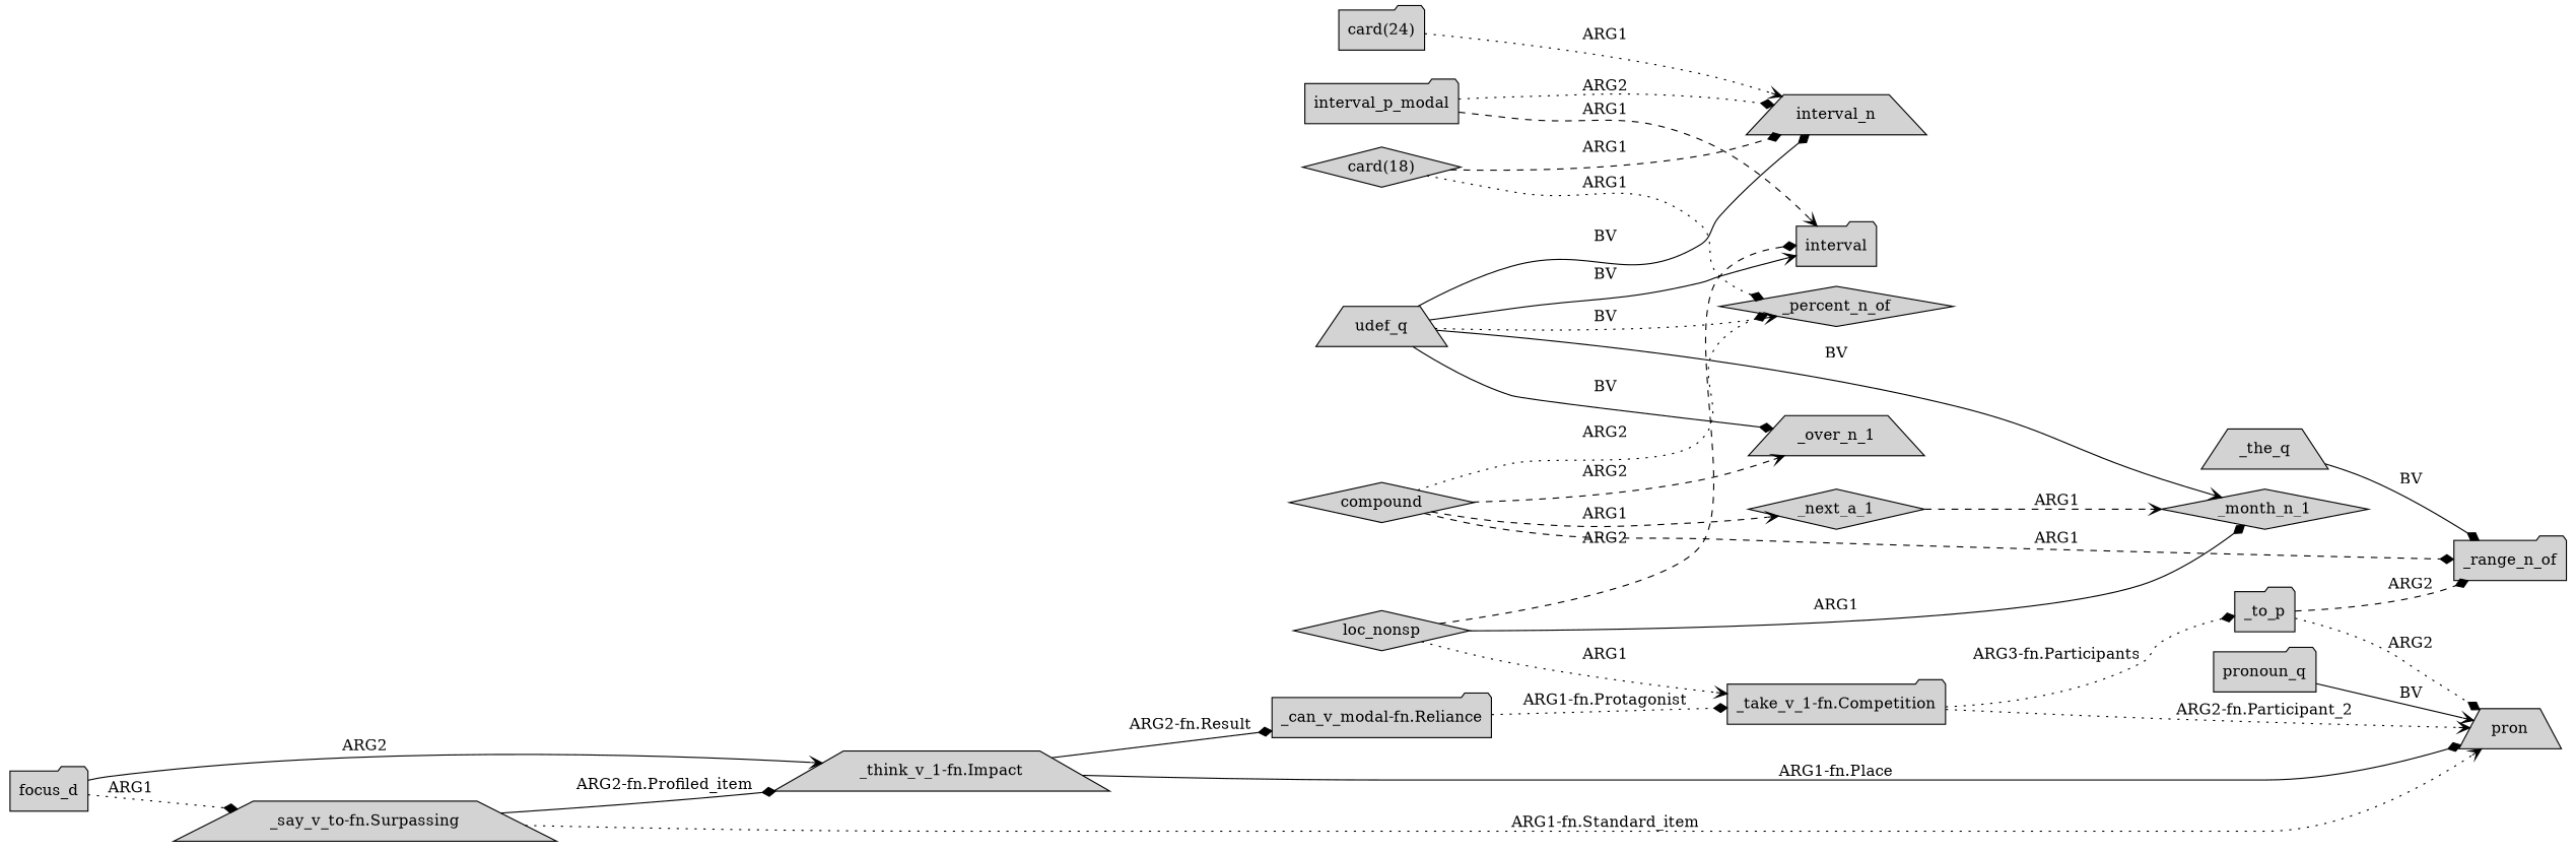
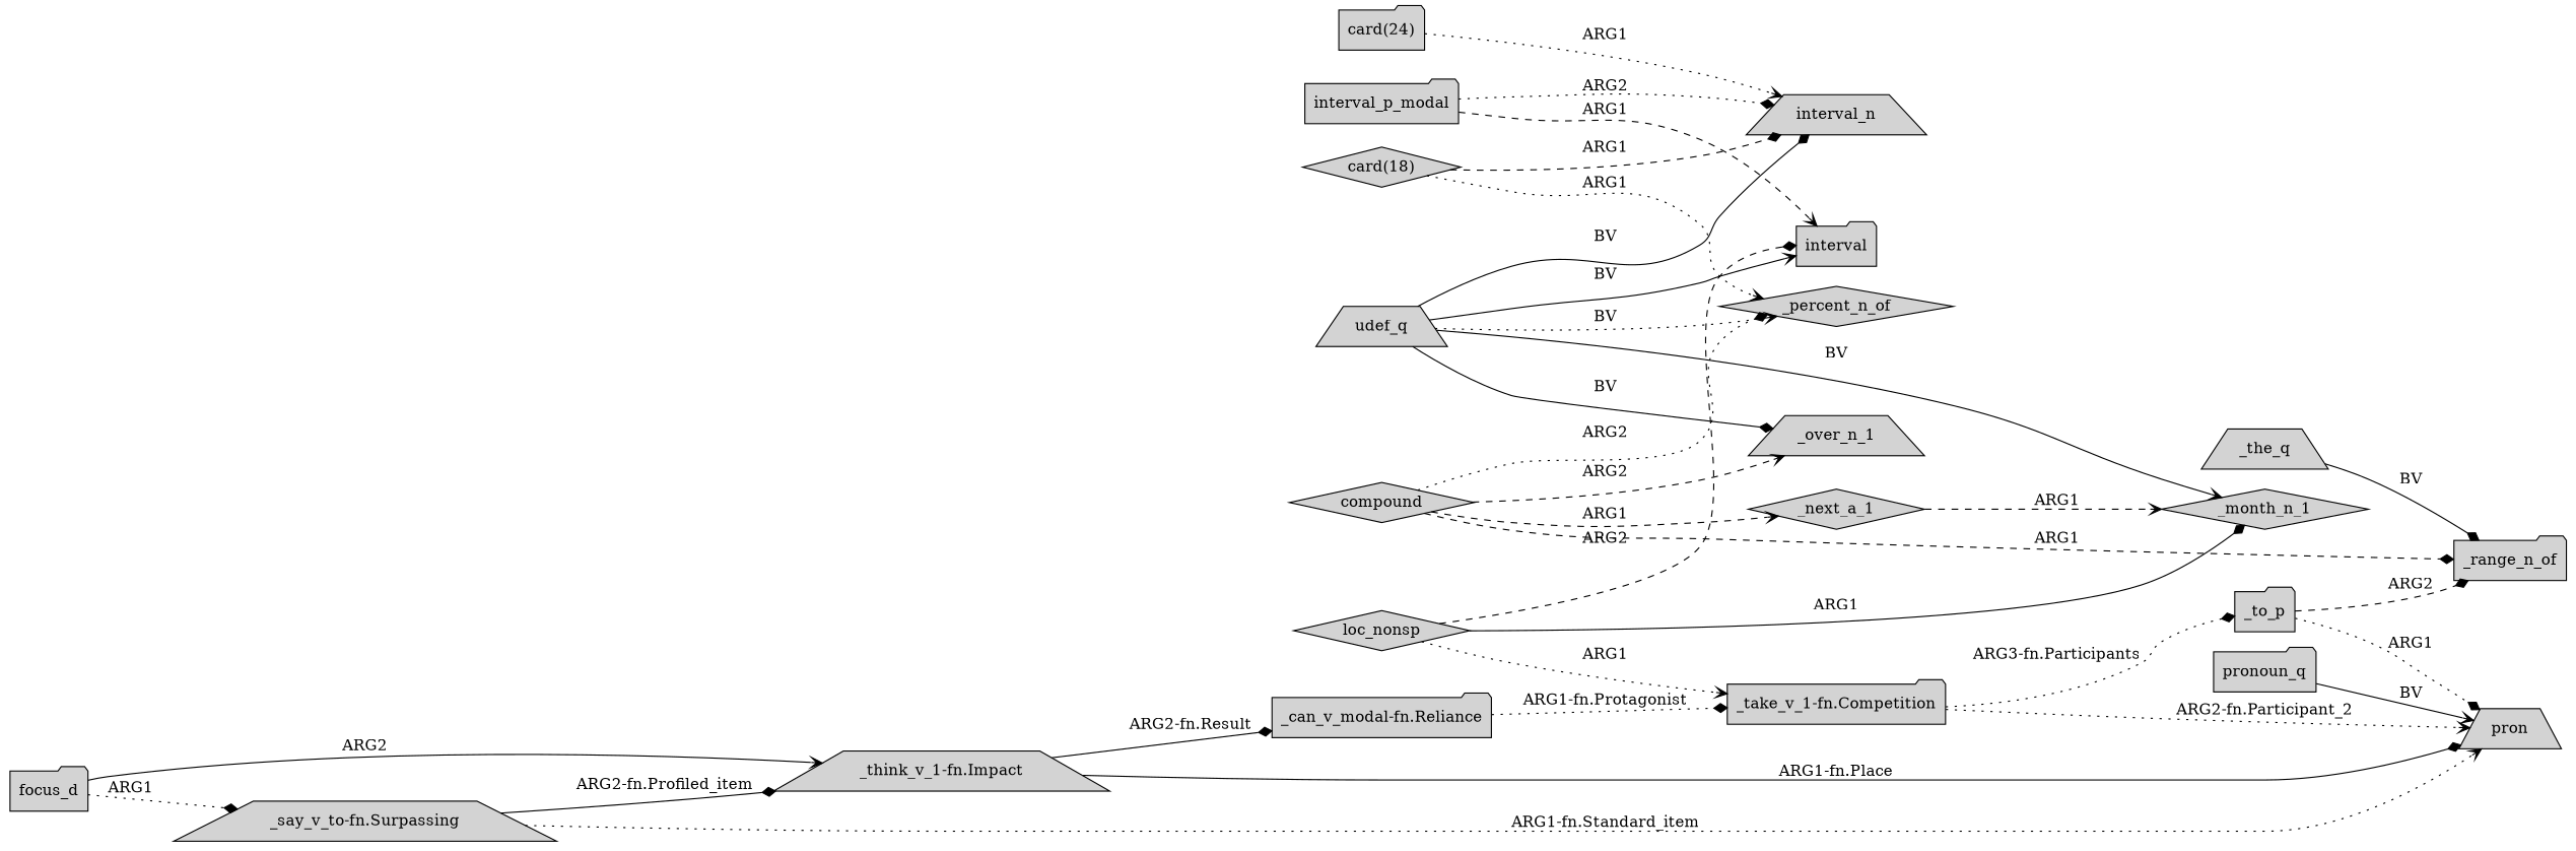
  digraph {
    rankdir=LR
    node [shape=folder style=filled]
    edge [arrowhead=diamond style=dotted]
    udef_q [shape=trapezium]
    _month_n_1 [shape=diamond]
    interval
    n4 [label=interval_n shape=trapezium]
    _over_n_1 [shape=trapezium]
    _percent_n_of [shape=diamond]
    loc_nonsp [shape=diamond]
    "_take_v_1-fn.Competition"
    _to_p
    pron [shape=trapezium]
    n11 [label=interval_p_modal]
    _range_n_of
    _the_q [shape=trapezium]
    compound [shape=diamond]
    _next_a_1 [shape=diamond]
    "card(18)" [shape=diamond]
    "_think_v_1-fn.Impact" [shape=trapezium]
    focus_d
    "_say_v_to-fn.Surpassing" [shape=trapezium]
    "_can_v_modal-fn.Reliance"
    "card(24)"
    pronoun_q
    udef_q -> _month_n_1 [arrowhead=vee label=BV style=solid]
    udef_q -> interval [arrowhead=vee label=BV style=solid]
    udef_q -> n4 [label=BV style=solid]
    udef_q -> _over_n_1 [label=BV style=solid]
    udef_q -> _percent_n_of [arrowhead=vee label=BV]
    loc_nonsp -> _month_n_1 [label=ARG1 style=solid]
    loc_nonsp -> interval [label=ARG2 style=dashed]
    loc_nonsp -> "_take_v_1-fn.Competition" [arrowhead=vee label=ARG1]
    "_take_v_1-fn.Competition" -> _to_p [label="ARG3-fn.Participants"]
    "_take_v_1-fn.Competition" -> pron [arrowhead=vee label="ARG2-fn.Participant_2"]
-   _to_p -> pron [label=ARG2]
+   _to_p -> pron [label=ARG1]
    _to_p -> _range_n_of [label=ARG2 style=dashed]
    n11 -> interval [arrowhead=vee label=ARG1 style=dashed]
    n11 -> n4 [label=ARG2]
    _the_q -> _range_n_of [label=BV style=solid]
    compound -> _over_n_1 [arrowhead=vee label=ARG2 style=dashed]
    compound -> _percent_n_of [label=ARG2]
    compound -> _range_n_of [label=ARG1 style=dashed]
    compound -> _next_a_1 [arrowhead=vee label=ARG1 style=dashed]
    _next_a_1 -> _month_n_1 [arrowhead=vee label=ARG1 style=dashed]
    "card(18)" -> n4 [label=ARG1 style=dashed]
-   "card(18)" -> _percent_n_of [label=ARG1]
+   "card(18)" -> _percent_n_of [arrowhead=vee label=ARG1]
    "_think_v_1-fn.Impact" -> pron [label="ARG1-fn.Place" style=solid]
    "_think_v_1-fn.Impact" -> "_can_v_modal-fn.Reliance" [label="ARG2-fn.Result" style=solid]
    focus_d -> "_think_v_1-fn.Impact" [arrowhead=vee label=ARG2 style=solid]
    focus_d -> "_say_v_to-fn.Surpassing" [label=ARG1]
    "_say_v_to-fn.Surpassing" -> pron [arrowhead=vee label="ARG1-fn.Standard_item"]
    "_say_v_to-fn.Surpassing" -> "_think_v_1-fn.Impact" [label="ARG2-fn.Profiled_item" style=solid]
    "_can_v_modal-fn.Reliance" -> "_take_v_1-fn.Competition" [label="ARG1-fn.Protagonist"]
    "card(24)" -> n4 [arrowhead=vee label=ARG1]
    pronoun_q -> pron [arrowhead=vee label=BV style=solid]
  }
